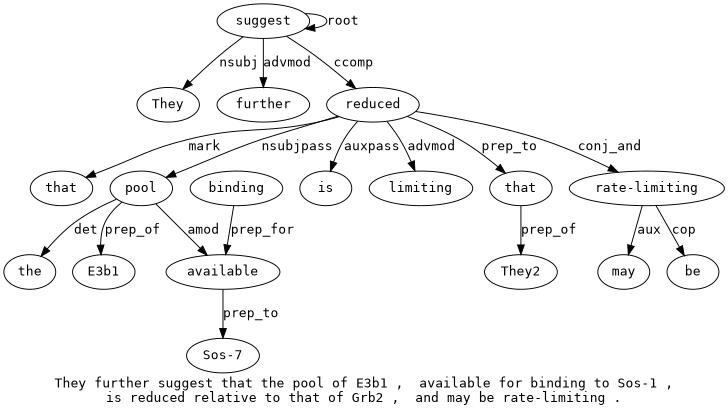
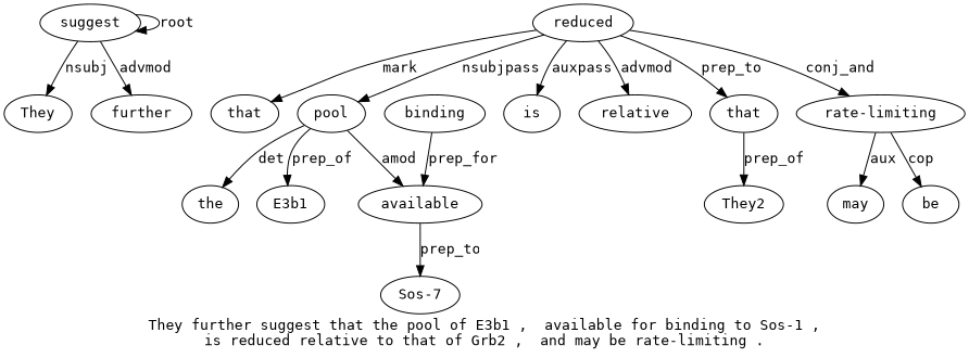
  digraph {
    fontname="DejaVu Sans Mono"
    label="They further suggest that the pool of E3b1 ,  available for binding to Sos-1 ,\nis reduced relative to that of Grb2 ,  and may be rate-limiting ."
    node [fillcolor=white fontname="DejaVu Sans Mono" style=filled]
    edge [fontname="DejaVu Sans Mono"]
    n1 [label=suggest]
    n2 [label=They]
    n3 [label=further]
    n4 [label=reduced]
    n5 [label=that]
    n6 [label=pool]
    n7 [label=is]
-   n8 [label=limiting]
+   n8 [label=relative]
    n9 [label=that]
    n10 [label="rate-limiting"]
    n11 [label=the]
    n12 [label=E3b1]
    n13 [label=available]
    n14 [label=They2]
    n15 [label=may]
    n16 [label=be]
    n17 [label="Sos-7"]
    n18 [label=binding]
    n1 -> n1 [label=root]
    n1 -> n2 [label=nsubj]
    n1 -> n3 [label=advmod]
-   n1 -> n4 [label=ccomp]
    n4 -> n5 [label=mark]
    n4 -> n6 [label=nsubjpass]
    n4 -> n7 [label=auxpass]
    n4 -> n8 [label=advmod]
    n4 -> n9 [label=prep_to]
    n4 -> n10 [label=conj_and]
    n6 -> n11 [label=det]
    n6 -> n12 [label=prep_of]
    n6 -> n13 [label=amod]
    n9 -> n14 [label=prep_of]
    n10 -> n15 [label=aux]
    n10 -> n16 [label=cop]
    n13 -> n17 [label=prep_to]
    n18 -> n13 [label=prep_for]
  }
